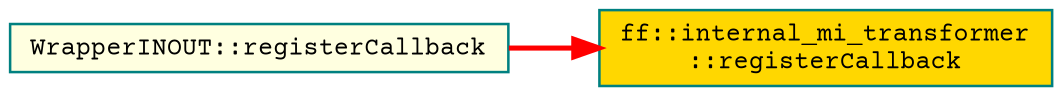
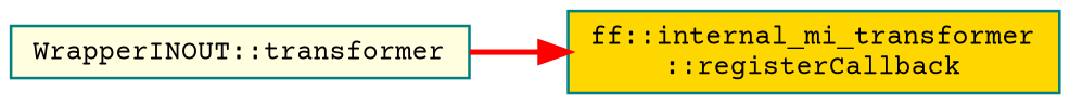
  digraph {
    rankdir=LR
    fontname="Courier Prime"
    node [color=teal fontname="Courier Prime" fontsize=10 shape=box style=filled]
-   n1 [fillcolor=lightyellow fontcolor=black height=0.2 label="WrapperINOUT::registerCallback" width=0.4]
+   n1 [fillcolor=lightyellow fontcolor=black height=0.2 label="WrapperINOUT::transformer" width=0.4]
    n2 [fillcolor=gold height=0.2 label="ff::internal_mi_transformer\l::registerCallback" width=0.4]
    n1 -> n2 [color=red fontname="Courier Prime" fontsize=10 labelfontname=Helvetica labelfontsize=10 style=bold arrowhead=normal]
  }
